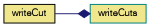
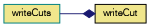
  digraph {
    rankdir=LR
    node [fillcolor=khaki fontname=FreeSans fontsize=10 shape=record style=filled]
    n1 [color=black fontcolor=black height=0.2 label=writeCut width=0.4]
    n2 [color=teal height=0.2 label=writeCuts width=0.4]
-   n1 -> n2 [color=midnightblue fontname=FreeSans fontsize=10 labelfontname=FreeSans labelfontsize=10 style=solid arrowhead=diamond]
+   n2 -> n1 [color=midnightblue fontname=FreeSans fontsize=10 labelfontname=FreeSans labelfontsize=10 style=solid arrowhead=diamond]
  }
